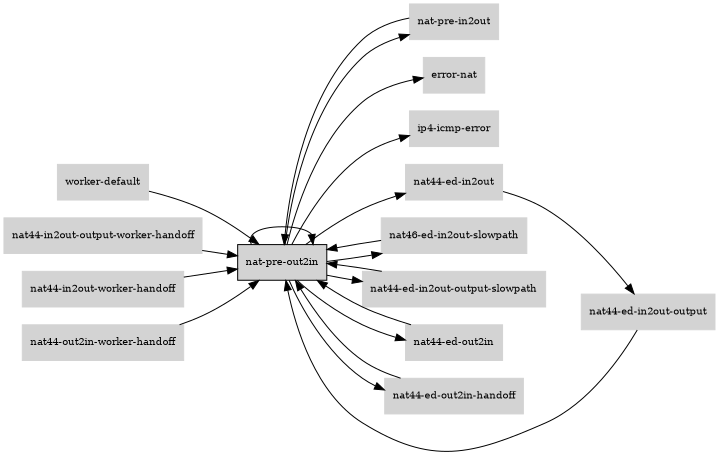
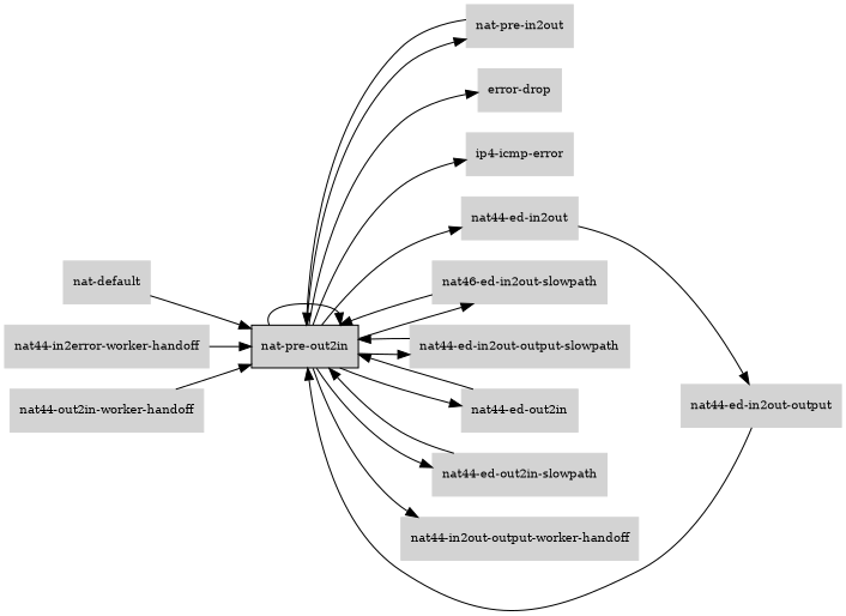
  digraph {
    rankdir=LR
    node [color=lightgray fillcolor=lightgray fontcolor=black fontsize=10 shape=box style=filled]
    edge [fontsize=8]
    "nat-pre-out2in" [color=black]
    "nat-pre-in2out"
-   "error-drop" [label="error-nat"]
+   "error-drop"
    "ip4-icmp-error"
    "nat44-ed-in2out"
    n6 [label="nat46-ed-in2out-slowpath"]
    "nat44-ed-in2out-output-slowpath"
    "nat44-ed-out2in"
-   "nat44-ed-out2in-slowpath" [label="nat44-ed-out2in-handoff"]
+   "nat44-ed-out2in-slowpath"
    "nat44-ed-in2out-output"
-   "nat-default" [label="worker-default"]
+   "nat-default"
    "nat44-in2out-output-worker-handoff"
-   "nat44-in2out-worker-handoff"
+   "nat44-in2out-worker-handoff" [label="nat44-in2error-worker-handoff"]
    "nat44-out2in-worker-handoff"
    "nat-pre-out2in" -> "nat-pre-out2in"
    "nat-pre-out2in" -> "nat-pre-in2out"
    "nat-pre-out2in" -> "error-drop"
    "nat-pre-out2in" -> "ip4-icmp-error"
    "nat-pre-out2in" -> "nat44-ed-in2out"
    "nat-pre-out2in" -> n6
    "nat-pre-out2in" -> "nat44-ed-in2out-output-slowpath"
    "nat-pre-out2in" -> "nat44-ed-out2in"
    "nat-pre-out2in" -> "nat44-ed-out2in-slowpath"
    "nat-pre-in2out" -> "nat-pre-out2in"
    "nat44-ed-in2out" -> "nat44-ed-in2out-output"
    n6 -> "nat-pre-out2in"
    "nat44-ed-in2out-output-slowpath" -> "nat-pre-out2in"
    "nat44-ed-out2in" -> "nat-pre-out2in"
    "nat44-ed-out2in-slowpath" -> "nat-pre-out2in"
    "nat44-ed-in2out-output" -> "nat-pre-out2in"
    "nat-default" -> "nat-pre-out2in"
-   "nat44-in2out-output-worker-handoff" -> "nat-pre-out2in"
+   "nat-pre-out2in" -> "nat44-in2out-output-worker-handoff"
    "nat44-in2out-worker-handoff" -> "nat-pre-out2in"
    "nat44-out2in-worker-handoff" -> "nat-pre-out2in"
  }
